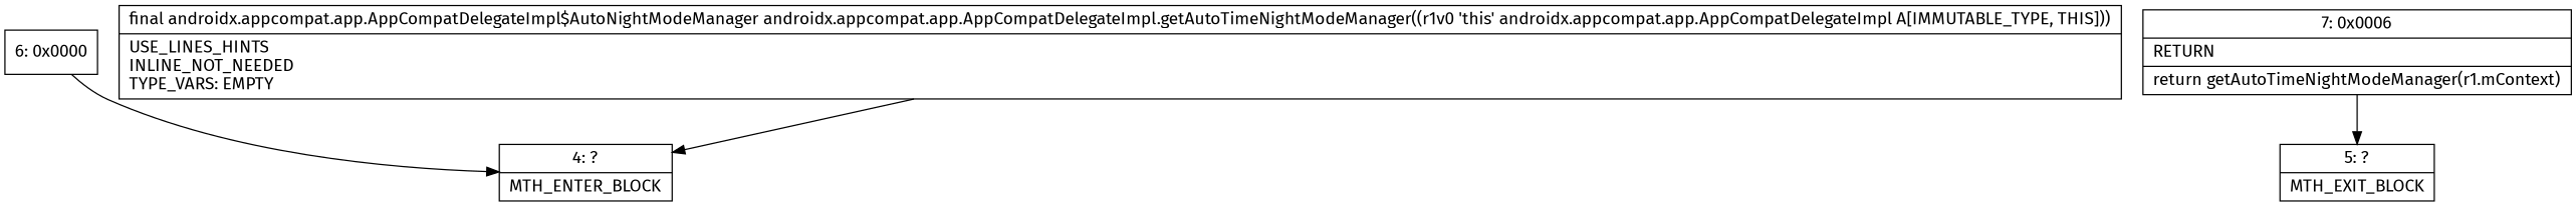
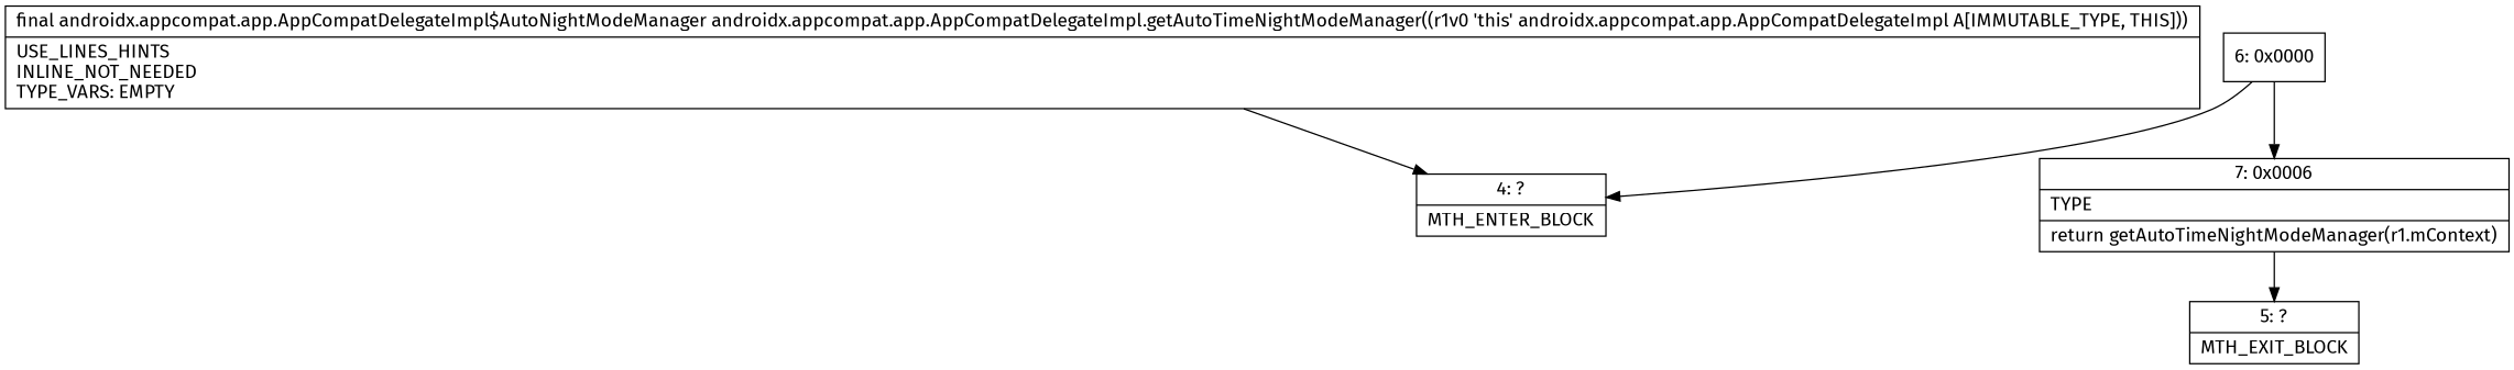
  digraph {
    fontname="Fira Sans"
    node [fontname="Fira Sans" shape=record]
    edge [fontname="Fira Sans"]
    n1 [label="{4\:\ ?|MTH_ENTER_BLOCK\l}"]
    n2 [label="{6\:\ 0x0000}"]
-   n3 [label="{7\:\ 0x0006|RETURN\l|return getAutoTimeNightModeManager(r1.mContext)\l}"]
+   n3 [label="{7\:\ 0x0006|TYPE\l|return getAutoTimeNightModeManager(r1.mContext)\l}"]
    n4 [label="{5\:\ ?|MTH_EXIT_BLOCK\l}"]
    n5 [label="{final androidx.appcompat.app.AppCompatDelegateImpl$AutoNightModeManager androidx.appcompat.app.AppCompatDelegateImpl.getAutoTimeNightModeManager((r1v0 'this' androidx.appcompat.app.AppCompatDelegateImpl A[IMMUTABLE_TYPE, THIS]))  | USE_LINES_HINTS\lINLINE_NOT_NEEDED\lTYPE_VARS: EMPTY\l}"]
    n2 -> n1
+   n2 -> n3
    n3 -> n4
    n5 -> n1
  }
